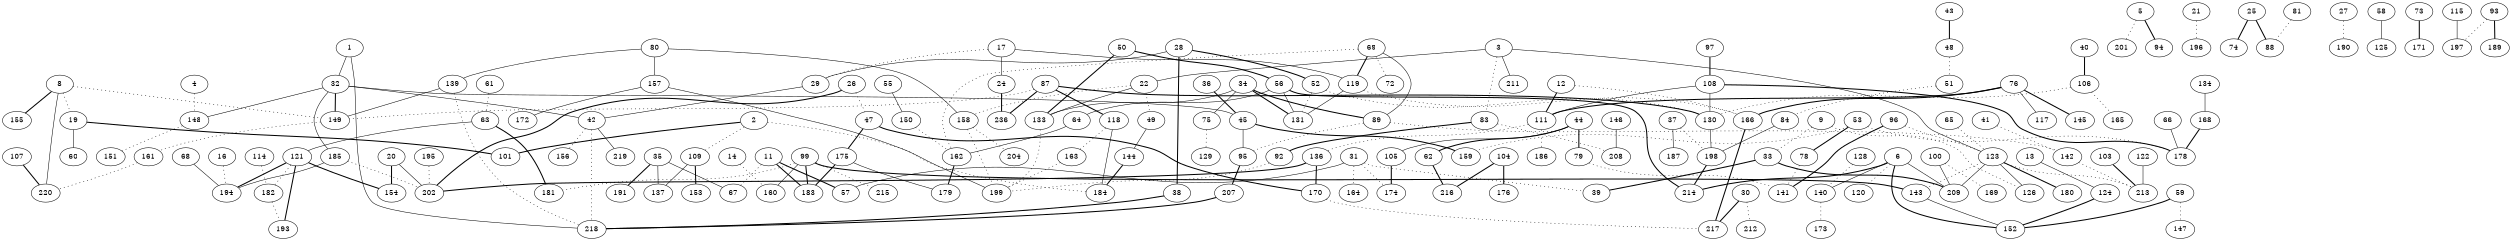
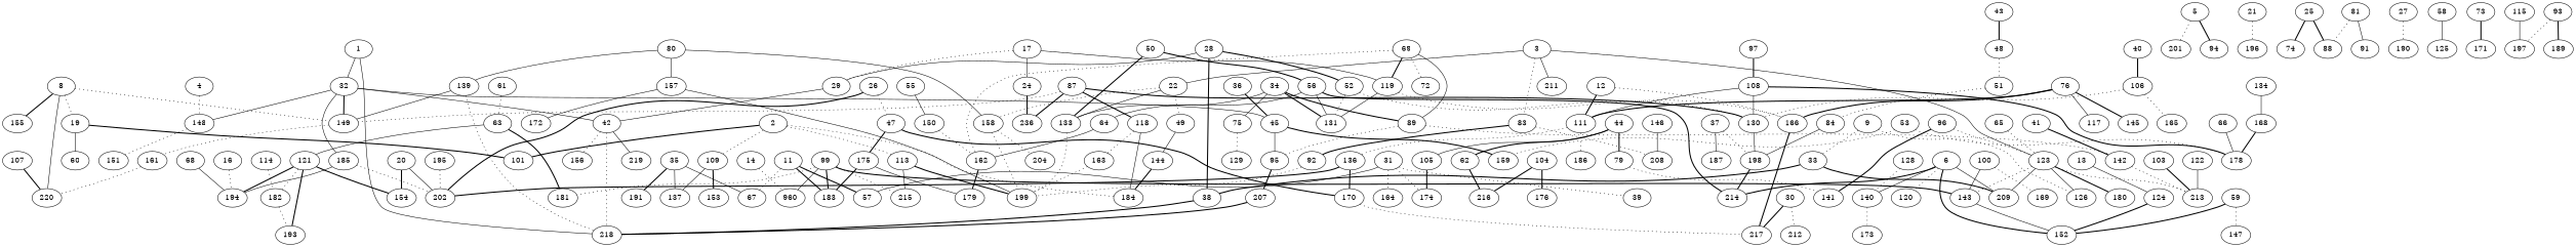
  graph {
    edge [style=dotted]
    1
    218
    32
    148
    149
    42
    45
    185
    151
    161
    219
    156
    159
    95
    194
    202
    2
    184
    109
    101
+   113
    137
    153
    199
    215
    3
    22
    83
    123
    211
    49
    158
    133
    208
    92
    209
    126
    143
    213
    180
    144
    204
    152
    4
    5
    201
    94
    6
    140
    214
    120
    173
    8
    155
    19
    220
    60
    9
    33
    38
    11
    67
    183
    57
    12
    166
    111
    217
    136
    186
    170
    13
    124
    14
-   160
+   160 [label=960]
    16
    17
    119
    29
    24
    131
    n82 [label=236]
    20
    154
    21
    196
    25
    74
    88
    26
    47
    175
    179
    27
    190
    28
    52
    130
    198
    30
    212
    31
    174
    164
    39
    207
    34
    75
    89
    129
    142
    35
    191
    36
    37
    187
    40
    106
    165
    41
    43
    48
    51
    84
    44
    62
    105
    79
    216
    141
    50
    56
    64
    162
    53
    178
-   78
    55
    150
    58
    125
    59
    147
    61
    63
    181
    121
    182
    193
    65
    66
    68
    69
    72
    73
    171
    76
    145
    117
    80
    157
    139
    172
    81
+   91
    87
    118
    163
    93
    197
    189
    96
    97
    108
    99
    100
    169
    103
    104
    176
    107
    114
    115
    122
    128
    134
    168
    146
    195
    1 -- 218 [style=solid]
    1 -- 32 [style=solid]
    32 -- 148 [style=solid]
    32 -- 149 [style=bold]
    32 -- 42 [style=solid]
    32 -- 45 [style=solid]
    32 -- 185 [style=solid]
    148 -- 151
    149 -- 161
    42 -- 218
    42 -- 219 [style=solid]
    42 -- 156
    45 -- 159 [style=bold]
    45 -- 95 [style=solid]
    185 -- 194 [style=solid]
    185 -- 202
    161 -- 220
    95 -- 207 [style=bold]
    2 -- 184
    2 -- 109
    2 -- 101 [style=bold]
+   2 -- 113
    109 -- 137 [style=solid]
    109 -- 153 [style=bold]
+   113 -- 199 [style=bold]
+   113 -- 215 [style=solid]
    3 -- 22 [style=solid]
    3 -- 83
    3 -- 123 [style=solid]
    3 -- 211 [style=solid]
    22 -- 49
    22 -- 158
    22 -- 133 [style=solid]
    83 -- 208
    83 -- 92 [style=bold]
    123 -- 209 [style=solid]
    123 -- 126 [style=solid]
    123 -- 143
    123 -- 213
    123 -- 180 [style=bold]
    49 -- 144 [style=solid]
    158 -- 199
    158 -- 204
    133 -- 199
    92 -- 199
    143 -- 152 [style=solid]
    144 -- 184 [style=bold]
    4 -- 148
    5 -- 201
    5 -- 94 [style=bold]
    6 -- 209 [style=solid]
    6 -- 152 [style=bold]
    6 -- 140 [style=solid]
    6 -- 214 [style=bold]
    6 -- 120
    140 -- 173
    8 -- 149
    8 -- 155 [style=bold]
    8 -- 19
    8 -- 220 [style=solid]
    19 -- 101 [style=bold]
    19 -- 60 [style=solid]
    9 -- 126
    9 -- 33
    33 -- 209 [style=bold]
-   33 -- 39 [style=bold]
+   33 -- 38 [style=bold]
    38 -- 218 [style=bold]
    11 -- 67
    11 -- 183 [style=bold]
    11 -- 57 [style=bold]
    12 -- 166
    12 -- 111 [style=bold]
    166 -- 217 [style=bold]
    111 -- 136
    111 -- 186
    136 -- 202 [style=bold]
    136 -- 170 [style=bold]
    170 -- 217
    13 -- 124 [style=solid]
    124 -- 152 [style=bold]
    14 -- 160
    16 -- 194
    17 -- 119 [style=solid]
    17 -- 29
    17 -- 24 [style=solid]
    119 -- 166
    119 -- 131 [style=solid]
    29 -- 42 [style=solid]
    24 -- n82 [style=bold]
    20 -- 202 [style=solid]
    20 -- 154 [style=bold]
    21 -- 196
    25 -- 74 [style=bold]
    25 -- 88 [style=bold]
    26 -- 202 [style=bold]
    26 -- 47
    47 -- 170 [style=bold]
    47 -- 175 [style=bold]
    175 -- 183 [style=bold]
    175 -- 179 [style=solid]
    27 -- 190
    28 -- 38 [style=bold]
    28 -- 29 [style=solid]
    28 -- 52 [style=bold]
    52 -- 131
    52 -- 130
    130 -- 198 [style=solid]
    198 -- 214 [style=bold]
    30 -- 217 [style=bold]
    30 -- 212
    31 -- 57 [style=solid]
    31 -- 174
    31 -- 164
    31 -- 39
    207 -- 218 [style=bold]
    34 -- 133 [style=solid]
    34 -- 131 [style=bold]
    34 -- 75 [style=solid]
    34 -- 89 [style=bold]
    75 -- 129
    89 -- 95
    89 -- 142
    142 -- 213
    35 -- 137 [style=solid]
    35 -- 67 [style=solid]
    35 -- 191 [style=bold]
    36 -- 45 [style=bold]
    37 -- 198
    37 -- 187 [style=solid]
    40 -- 106 [style=bold]
    106 -- 130
    106 -- 165
-   41 -- 142
+   41 -- 142 [style=bold]
    43 -- 48 [style=bold]
    48 -- 51
    51 -- 84
    84 -- 198 [style=solid]
    44 -- 62 [style=bold]
    44 -- 105 [style=solid]
    44 -- 79 [style=bold]
    62 -- 216 [style=bold]
    105 -- 174 [style=bold]
    79 -- 141
    50 -- 133 [style=bold]
    50 -- 56 [style=bold]
    56 -- 214 [style=bold]
    56 -- 131 [style=solid]
    56 -- 64 [style=solid]
    64 -- 162 [style=solid]
    162 -- 179 [style=bold]
    53 -- 159
    53 -- 178
-   53 -- 78 [style=bold]
-   78 -- 141
    55 -- 150 [style=solid]
    150 -- 162
    58 -- 125 [style=solid]
    59 -- 152 [style=bold]
    59 -- 147
    61 -- 63
    63 -- 181 [style=bold]
    63 -- 121 [style=solid]
    121 -- 194 [style=bold]
    121 -- 154 [style=bold]
    121 -- 182
    121 -- 193 [style=bold]
    182 -- 193
    65 -- 123
    66 -- 178 [style=solid]
    68 -- 194 [style=solid]
    69 -- 119 [style=bold]
    69 -- 89 [style=solid]
    69 -- 162
    69 -- 72
    73 -- 171 [style=bold]
    76 -- 166 [style=bold]
    76 -- 111 [style=bold]
    76 -- 145 [style=bold]
    76 -- 117 [style=solid]
    80 -- 158 [style=solid]
    80 -- 157 [style=solid]
    80 -- 139 [style=solid]
    157 -- 199 [style=solid]
    157 -- 172 [style=solid]
    139 -- 218
    139 -- 149 [style=solid]
    81 -- 88
+   81 -- 91 [style=solid]
    87 -- 149
    87 -- n82 [style=bold]
    87 -- 130 [style=bold]
    87 -- 118 [style=bold]
    118 -- 184 [style=solid]
    118 -- 163
    163 -- 199
    93 -- 197
    93 -- 189 [style=bold]
    96 -- 123
    96 -- 141 [style=bold]
    97 -- 108 [style=bold]
    108 -- 111 [style=solid]
    108 -- 130 [style=solid]
    108 -- 178 [style=bold]
    99 -- 215
    99 -- 143 [style=bold]
    99 -- 183 [style=bold]
    99 -- 160 [style=solid]
    99 -- 181
-   100 -- 209 [style=solid]
+   100 -- 143 [style=solid]
    100 -- 169
    103 -- 213 [style=bold]
    104 -- 216 [style=bold]
    104 -- 176 [style=bold]
    107 -- 220 [style=bold]
    114 -- 182
    115 -- 197 [style=solid]
    122 -- 213 [style=solid]
    128 -- 140
    134 -- 168 [style=solid]
    168 -- 178 [style=bold]
    146 -- 208 [style=solid]
    195 -- 202
  }
